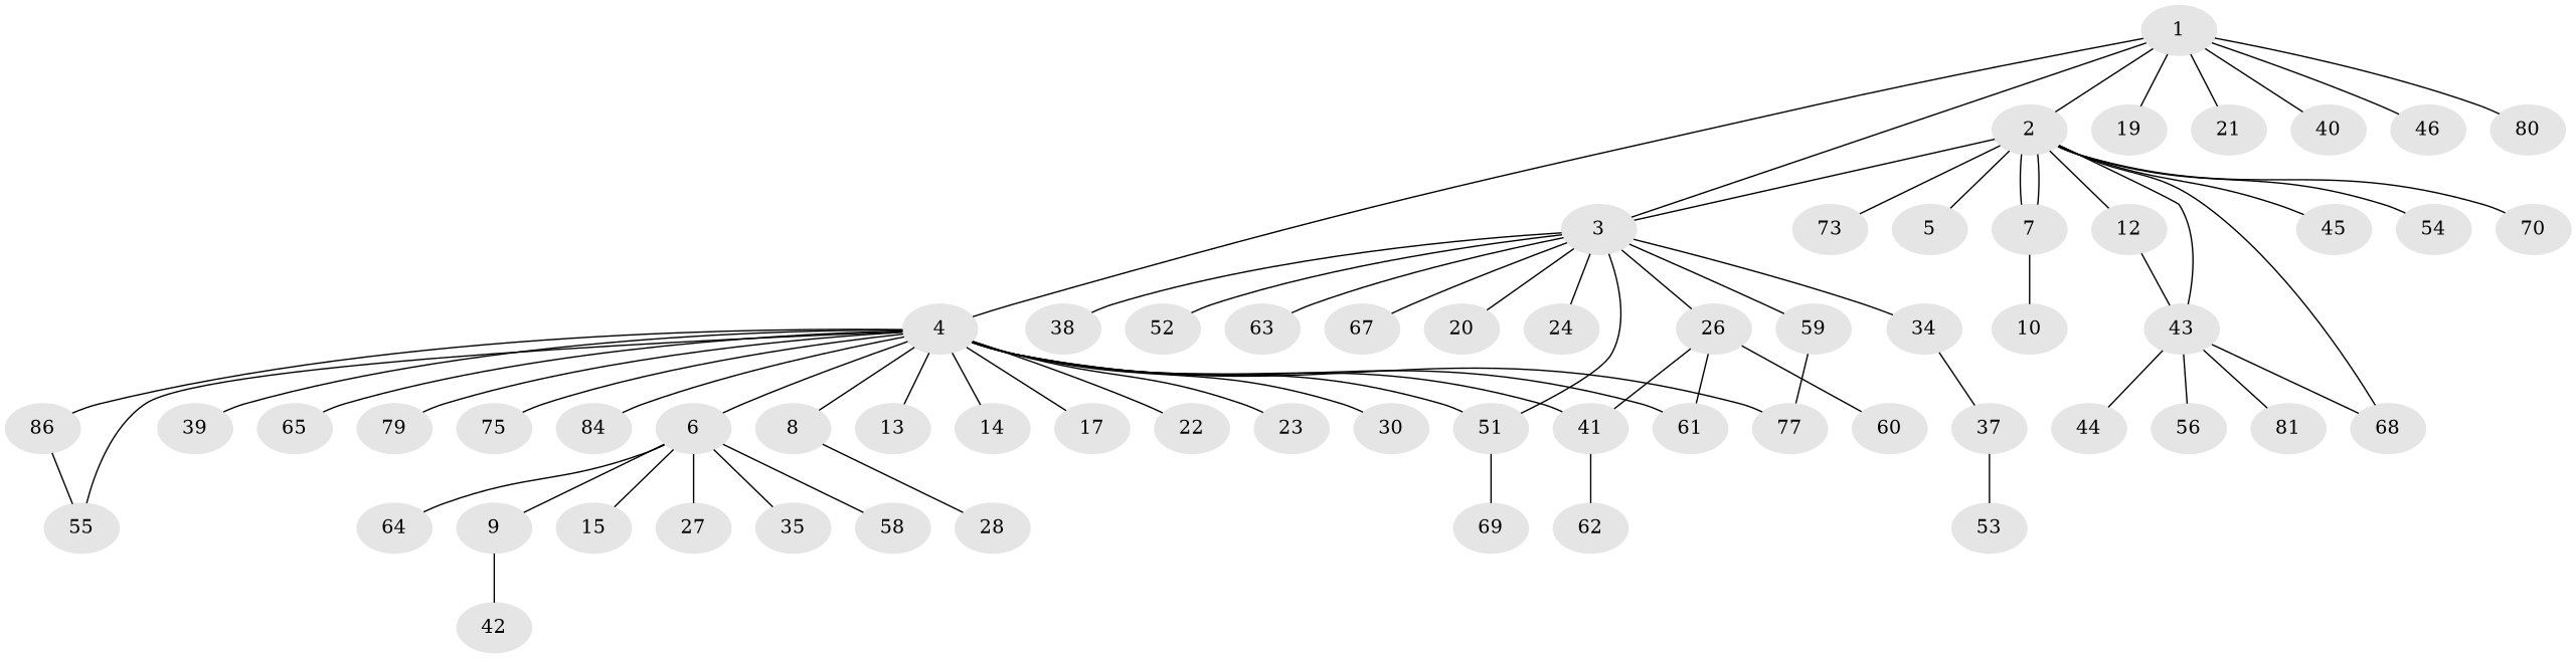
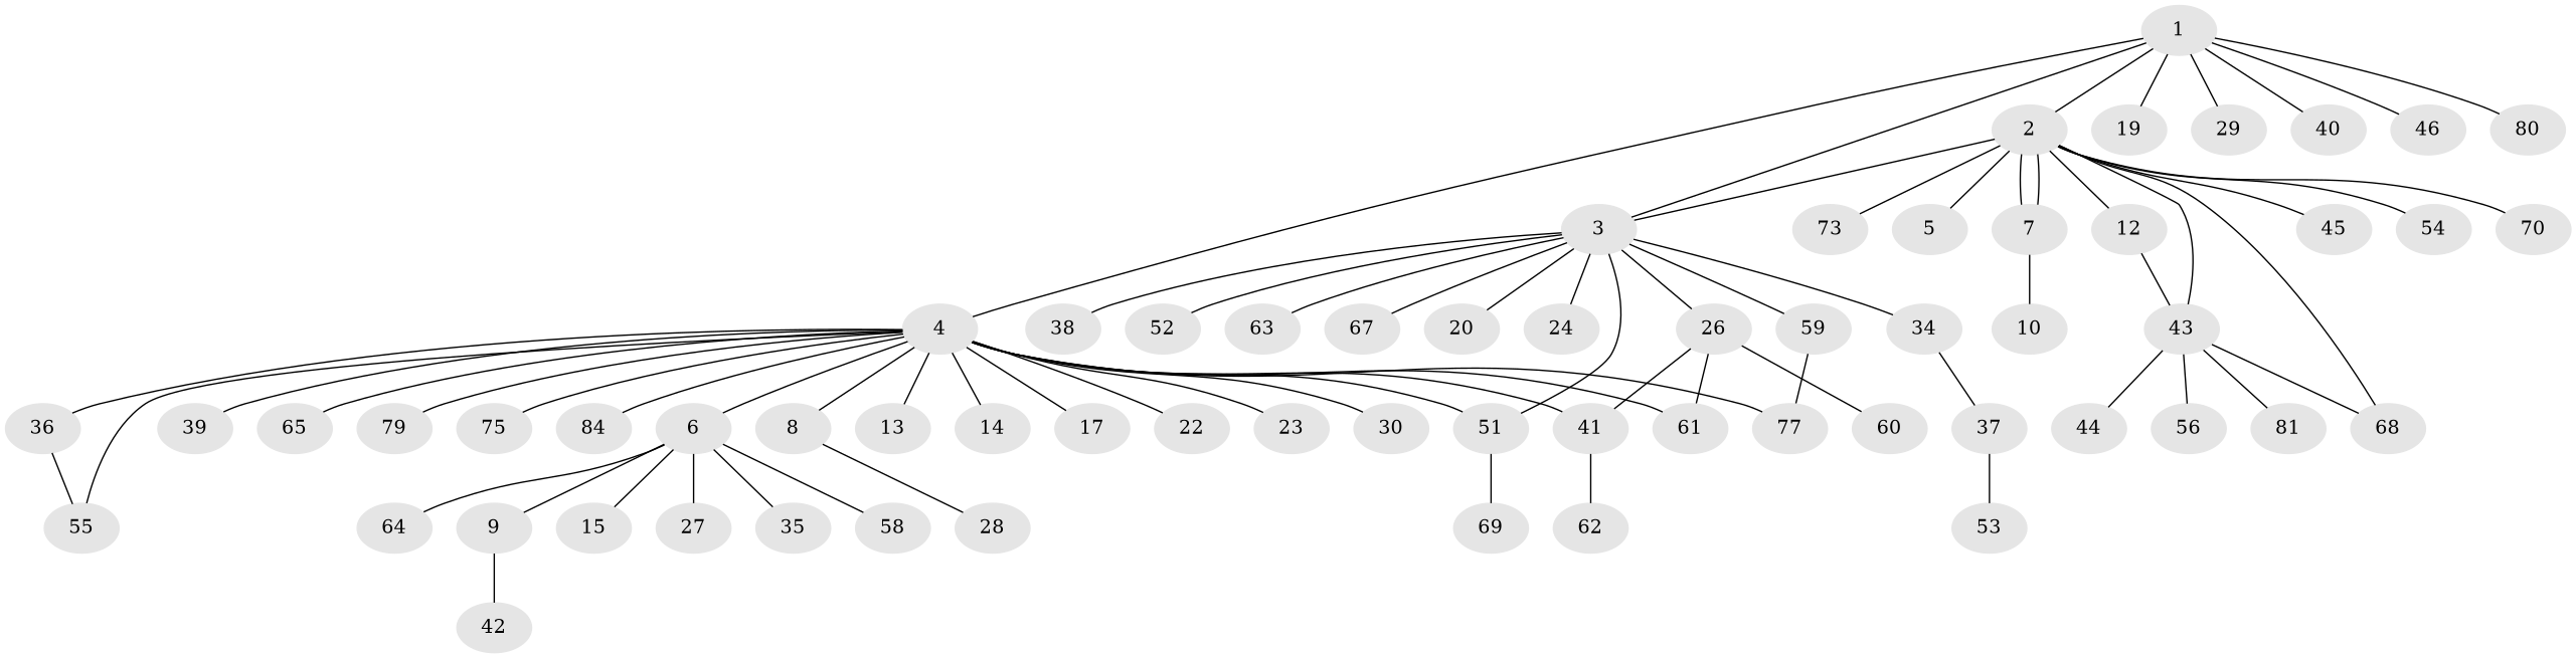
  graph {
    node [color=gray90 style=filled]
    1 [super="+25"]
    2 [super="+32"]
    3 [super="+18"]
    4 [super="+16"]
    19
-   21
+   21 [label=29]
    40
    46
    80
    5 [super="+71"]
    7
    12 [super="+76"]
    43 [super="+50"]
    45 [super="+57"]
    54
    68
    70
    73
    20
    24
    26 [super="+31"]
    34
    38
    51 [super="+79"]
    52
    59
    63
    67
    6 [super="+33"]
    8
    13
    14
    17
    22
    23
    30
-   36 [super="+49" label=86]
+   36 [super="+49"]
    39 [super="+78"]
    41 [super="+83"]
    55
    61
    65 [super="+72"]
    n43 [label=79]
    75
    77
    84
    10
    44
    56
    81
    60 [super="+66"]
    37 [super="+82"]
    69
    9 [super="+11"]
    15
    27
    35
    58
    64
    28 [super="+29"]
    62
    42 [super="+48"]
    53
    1 -- 2
    1 -- 3
    1 -- 4
    1 -- 19
    1 -- 21
    1 -- 40
    1 -- 46
    1 -- 80
    2 -- 3
    2 -- 5
    2 -- 7
    2 -- 7
    2 -- 12
    2 -- 43
    2 -- 45
    2 -- 54
    2 -- 68
    2 -- 70
    2 -- 73
    3 -- 20
    3 -- 24
    3 -- 26
    3 -- 34
    3 -- 38
    3 -- 51
    3 -- 52
    3 -- 59
    3 -- 63
    3 -- 67
    4 -- 51
    4 -- 6
    4 -- 8
    4 -- 13
    4 -- 14
    4 -- 17
    4 -- 22
    4 -- 23
    4 -- 30
    4 -- 36
    4 -- 39
    4 -- 41
    4 -- 55
    4 -- 61
    4 -- 65
    4 -- n43
    4 -- 75
    4 -- 77
    4 -- 84
    7 -- 10
    12 -- 43
    43 -- 68
    43 -- 44
    43 -- 56
    43 -- 81
    26 -- 41
    26 -- 61
    26 -- 60
    34 -- 37
    51 -- 69
    59 -- 77
    6 -- 9
    6 -- 15
    6 -- 27
    6 -- 35
    6 -- 58
    6 -- 64
    8 -- 28
    36 -- 55
    41 -- 62
    37 -- 53
    9 -- 42
  }
